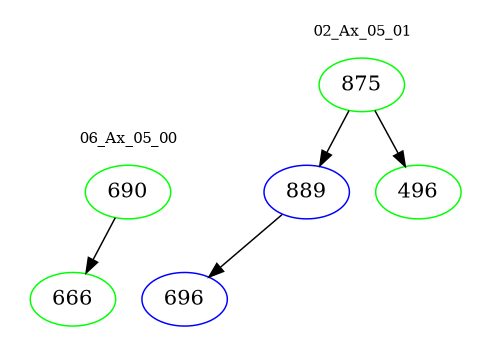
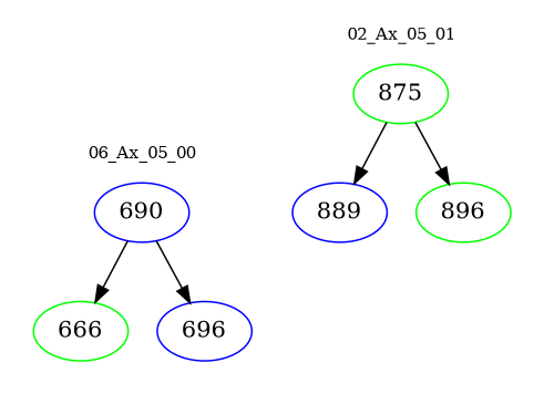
  digraph {
    node [color=blue]
    edge [color=black]
-   n1 [color=green label=690]
+   n1 [label=690]
    n2 [color=green label=666]
    n3 [label=696]
    n4 [color=green label=875]
    n5 [label=889]
-   n6 [color=green label=496]
+   n6 [color=green label=896]
    subgraph cluster_1 {
      color=white
      fontsize=10
      label="06_Ax_05_00"
      n1
      n2
      n3
    }
    subgraph cluster_2 {
      color=white
      fontsize=10
      label="02_Ax_05_01"
      n4
      n5
      n6
    }
    n1 -> n2
-   n5 -> n3
+   n1 -> n3
    n4 -> n5
    n4 -> n6
  }
